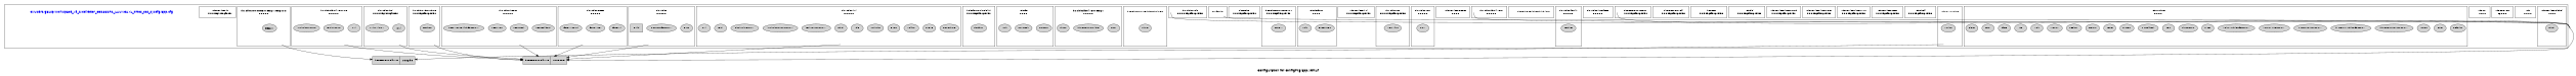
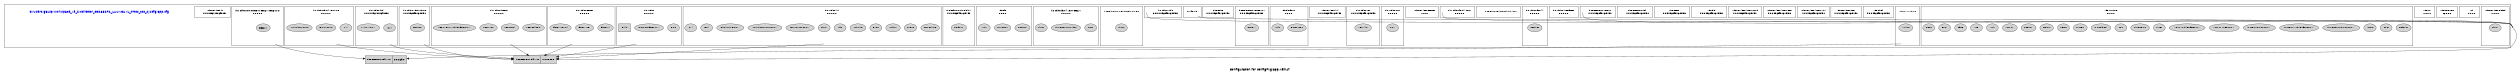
  digraph {
    compound=true
    concentrate=true
    fontname="DejaVu Sans"
    label="\nConfiguration for configPkg/app.xem4f"
    rankdir=TB
    ranksep=".50 equally"
    node [font=Helvetica fontcolor=black fontname="DejaVu Sans" fontsize=10 style=filled]
    edge [fontname="DejaVu Sans" style=invis]
    n1 [color=white label="xdc.services.global\n1,0,0,0" shape=box style=""]
    n2 [fillcolor=lightgray label=Clock]
    xdc_services_global__bot [shape=point style=invis]
    n4 [color=white label="xdc\n1,1,1,0" shape=box style=""]
    xdc__bot [shape=point style=invis]
    n6 [color=white label="xdc.corevers\n16,0,2,0" shape=box style=""]
    n7 [color=white label="xdc.rov\n1,0,1,0" shape=box style=""]
    xdc_rov__bot [shape=point style=invis]
    n9 [color=white label="xdc.runtime\n2,1,0,0" shape=box style=""]
    n10 [fillcolor=lightgray label=Assert]
    n11 [fillcolor=lightgray label=Core]
    n12 [fillcolor=lightgray label=Defaults]
    n13 [fillcolor=lightgray label=Diags]
    n14 [fillcolor=lightgray label=Error]
    n15 [fillcolor=lightgray label=Gate]
    n16 [fillcolor=lightgray label=Log]
    n17 [fillcolor=lightgray label=Main]
    n18 [fillcolor=lightgray label=Memory]
    n19 [fillcolor=lightgray label=Registry]
    n20 [fillcolor=lightgray label=Startup]
    n21 [fillcolor=lightgray label=Reset]
    n22 [fillcolor=lightgray label=System]
    n23 [fillcolor=lightgray label=SysCallback]
    n24 [fillcolor=lightgray label=Text]
    n25 [fillcolor=lightgray label=Timestamp]
    n26 [fillcolor=lightgray label=Types]
    n27 [fillcolor=lightgray label=Main_Module_GateProxy]
    n28 [fillcolor=lightgray label=Memory_HeapProxy]
    n29 [fillcolor=lightgray label=System_SupportProxy]
    n30 [fillcolor=lightgray label=System_Module_GateProxy]
    n31 [fillcolor=lightgray label=Timestamp_SupportProxy]
    xdc_runtime__bot [shape=point style=invis]
    n33 [color=white label="xdc.rov.runtime\n" shape=box style=""]
    n34 [fillcolor=lightgray label=Monitor]
    xdc_rov_runtime__bot [shape=point style=invis]
    n36 [color=white label="xdc.shelf\n1,0,0,1568934643750" shape=box style=""]
    n37 [color=white label="xdc.services.spec\n1,0,0,1568934643750" shape=box style=""]
    n38 [color=white label="xdc.services.intern.xsr\n1,0,0,1568934643750" shape=box style=""]
    n39 [color=white label="xdc.services.intern.gen\n1,0,0,1568934643750" shape=box style=""]
    n40 [color=white label="xdc.services.intern.cmd\n1,0,0,1568934643750" shape=box style=""]
    n41 [color=white label="xdc.bld\n1,0,2,1568934643750" shape=box style=""]
    xdc_bld__bot [shape=point style=invis]
    n43 [color=white label="ti.targets\n1,0,3,1568934643750" shape=box style=""]
    ti_targets__bot [shape=point style=invis]
    n45 [color=white label="ti.targets.arm.elf\n1,0,0,1568934643750" shape=box style=""]
    ti_targets_arm_elf__bot [shape=point style=invis]
    n47 [color=white label="ti.targets.arm.rtsarm\n1,0,0,1568934643750" shape=box style=""]
    ti_targets_arm_rtsarm__bot [shape=point style=invis]
    n49 [color=white label="ti.sysbios.interfaces\n2,0,0,0,0" shape=box style=""]
    n50 [color=white label="ti.sysbios.family\n2,0,0,0,0" shape=box style=""]
    n51 [fillcolor=lightgray label=Settings]
    ti_sysbios_family__bot [shape=point style=invis]
    n53 [color=white label="ti.catalog.peripherals.hdvicp2\n" shape=box style=""]
    ti_catalog_peripherals_hdvicp2__bot [shape=point style=invis]
    n55 [color=white label="ti.sysbios.family.arm\n2,0,0,0,0" shape=box style=""]
    ti_sysbios_family_arm__bot [shape=point style=invis]
    n57 [color=white label="xdc.services.getset\n1,0,0,0" shape=box style=""]
    xdc_services_getset__bot [shape=point style=invis]
    n59 [color=white label="ti.sysbios.rom\n1,0,0,0,0" shape=box style=""]
    n60 [fillcolor=lightgray label=ROM]
    ti_sysbios_rom__bot [shape=point style=invis]
    n62 [color=white label="ti.sysbios.rts\n2,0,0,0,1568934643750" shape=box style=""]
    n63 [fillcolor=lightgray label=MemAlloc]
    ti_sysbios_rts__bot [shape=point style=invis]
    n65 [color=white label="xdc.services.knl\n1,0,0,1568934643750" shape=box style=""]
    xdc_runtime_knl__bot [shape=point style=invis]
    n67 [color=white label="xdc.platform\n1,0,1,0" shape=box style=""]
    n68 [fillcolor=lightgray label=ExeContext]
    n69 [fillcolor=lightgray label=Utils]
    xdc_platform__bot [shape=point style=invis]
    n71 [color=white label="ti.catalog.arm.cortexm4\n1,0,0,1568934643750" shape=box style=""]
    n72 [fillcolor=lightgray label=CC13xx]
    ti_catalog_arm_cortexm4__bot [shape=point style=invis]
    n74 [color=white label="ti.catalog\n1,0,0,1568934643750" shape=box style=""]
    n75 [color=white label="ti.catalog.arm.peripherals.timers\n" shape=box style=""]
    n76 [fillcolor=lightgray label=Timer]
    ti_catalog_arm_peripherals_timers__bot [shape=point style=invis]
    n78 [color=white label="ti.sysbios.family.arm.cc26xx\n1,0,0,0,0" shape=box style=""]
    n79 [fillcolor=lightgray label=Boot]
    n80 [fillcolor=lightgray label=Timer]
    n81 [fillcolor=lightgray label=TimestampProvider]
    ti_sysbios_family_arm_cc26xx__bot [shape=point style=invis]
    n83 [color=white label="xdc.cfg\n1,0,2,0" shape=box style=""]
    n84 [fillcolor=lightgray label=Program]
    n85 [fillcolor=lightgray label=Main]
    n86 [fillcolor=lightgray label=SourceDir]
    xdc_cfg__bot [shape=point style=invis]
    n88 [color=white label="ti.platforms.simplelink\n1,0,0,1568934643750" shape=box style=""]
    n89 [fillcolor=lightgray label=Platform]
    ti_platforms_simplelink__bot [shape=point style=invis]
    n91 [color=white label="ti.sysbios.hal\n2,0,0,0,1567010690054" shape=box style=""]
    n92 [fillcolor=lightgray label=Hwi]
    n93 [fillcolor=lightgray label=Hwi_HwiProxy]
    ti_sysbios_hal__bot [shape=point style=invis]
    n95 [color=white label="ti.sysbios.family.arm.m3\n2,0,0,0,0" shape=box style=""]
    n96 [fillcolor=lightgray label=Hwi]
    n97 [fillcolor=lightgray label=IntrinsicsSupport]
    n98 [fillcolor=lightgray label=TaskSupport]
    ti_sysbios_family_arm_m3__bot [shape=point style=invis]
    n100 [color=white label="ti.sysbios.knl\n2,0,0,0,0" shape=box style=""]
    n101 [fillcolor=lightgray label=Clock]
    n102 [fillcolor=lightgray label=Idle]
    n103 [fillcolor=lightgray label=Intrinsics]
    n104 [fillcolor=lightgray label=Event]
    n105 [fillcolor=lightgray label=Mailbox]
    n106 [fillcolor=lightgray label=Queue]
    n107 [fillcolor=lightgray label=Semaphore]
    n108 [fillcolor=lightgray label=Swi]
    n109 [fillcolor=lightgray label=Task]
    n110 [fillcolor=lightgray label=Clock_TimerProxy]
    n111 [fillcolor=lightgray label=Intrinsics_SupportProxy]
    n112 [fillcolor=lightgray label=Task_SupportProxy]
    ti_sysbios_knl__bot [shape=point style=invis]
    n114 [color=white label="ti.sysbios\n2,0,0,0,0" shape=box style=""]
    n115 [fillcolor=lightgray label=BIOS]
    n116 [fillcolor=lightgray label=Build shape=box]
    n117 [fillcolor=lightgray label=BIOS_RtsGateProxy]
    ti_sysbios__bot [shape=point style=invis]
    n119 [color=white label="ti.sysbios.gates\n2,0,0,0,0" shape=box style=""]
    n120 [fillcolor=lightgray label=GateHwi]
    n121 [fillcolor=lightgray label=GateMutexPri]
    n122 [fillcolor=lightgray label=GateMutex]
    ti_sysbios_gates__bot [shape=point style=invis]
    n124 [color=white label="ti.sysbios.heaps\n2,0,0,0,0" shape=box style=""]
    n125 [fillcolor=lightgray label=HeapMem]
    n126 [fillcolor=lightgray label=HeapTrack]
    n127 [fillcolor=lightgray label=HeapCallback]
-   n128 [fillcolor=lightgray label=HeapMem_Build_GateProxy]
+   n128 [fillcolor=lightgray label=HeapMem_Module_GateProxy]
    ti_sysbios_heaps__bot [shape=point style=invis]
    n130 [color=white label="ti.sysbios.rom.cortexm.cc26xx.cc26x2v2\n1,0,0,0,0" shape=box style=""]
    n131 [fillcolor=lightgray label=CC26xx]
    ti_sysbios_rom_cortexm_cc26xx_cc26x2v2__bot [shape=point style=invis]
    n133 [color=white label="ti.sysbios.xdcruntime\n1,0,0,1568934643750" shape=box style=""]
    n134 [fillcolor=lightgray label=Settings]
    ti_sysbios_xdcruntime__bot [shape=point style=invis]
    n136 [color=white label="ti.sysbios.utils\n2,0,0,0,1568934643750" shape=box style=""]
    ti_sysbios_utils__bot [shape=point style=invis]
    n138 [color=white label="configPkg\n" shape=box style=""]
    n139 [color=white label="xdc.services.io\n1,0,0,1567010690054" shape=box style=""]
    xdc_services_io__bot [shape=point style=invis]
    n141 [color=white fontcolor=blue fontsize=14 label="C:/Users/gausp/workspace_v9_2/collector_CC1352R1_LAUNCHXL_tirtos_ccs_syscfg/app.cfg" style=""]
    n142 [fillcolor=lightgrey label="ti.targets.arm.elf.M4F|1,0,16.9,0" shape=record]
    n143 [fillcolor=lightgrey label="ti.targets.arm.elf.M4F|1,0,18.12,3" shape=record]
    subgraph cluster_1 {
      label=""
      n141
      subgraph cluster_2 {
        label=""
        n1
        n2
        xdc_services_global__bot
      }
      subgraph cluster_3 {
        label=""
        n4
        xdc__bot
      }
      subgraph cluster_4 {
        label=""
        n6
      }
      subgraph cluster_5 {
        label=""
        n7
        xdc_rov__bot
      }
      subgraph cluster_6 {
        label=""
        n9
        n10
        n11
        n12
        n13
        n14
        n15
        n16
        n17
        n18
        n19
        n20
        n21
        n22
        n23
        n24
        n25
        n26
        n27
        n28
        n29
        n30
        n31
        xdc_runtime__bot
      }
      subgraph cluster_7 {
        label=""
        n33
        n34
        xdc_rov_runtime__bot
      }
      subgraph cluster_8 {
        label=""
        n36
      }
      subgraph cluster_9 {
        label=""
        n37
      }
      subgraph cluster_10 {
        label=""
        n38
      }
      subgraph cluster_11 {
        label=""
        n39
      }
      subgraph cluster_12 {
        label=""
        n40
      }
      subgraph cluster_13 {
        label=""
        n41
        xdc_bld__bot
      }
      subgraph cluster_14 {
        label=""
        n43
        ti_targets__bot
      }
      subgraph cluster_15 {
        label=""
        n45
        ti_targets_arm_elf__bot
      }
      subgraph cluster_16 {
        label=""
        n47
        ti_targets_arm_rtsarm__bot
      }
      subgraph cluster_17 {
        label=""
        n49
      }
      subgraph cluster_18 {
        label=""
        n50
        n51
        ti_sysbios_family__bot
      }
      subgraph cluster_19 {
        label=""
        n53
        ti_catalog_peripherals_hdvicp2__bot
      }
      subgraph cluster_20 {
        label=""
        n55
        ti_sysbios_family_arm__bot
      }
      subgraph cluster_21 {
        label=""
        n57
        xdc_services_getset__bot
      }
      subgraph cluster_22 {
        label=""
        n59
        n60
        ti_sysbios_rom__bot
      }
      subgraph cluster_23 {
        label=""
        n62
        n63
        ti_sysbios_rts__bot
      }
      subgraph cluster_24 {
        label=""
        n65
        xdc_runtime_knl__bot
      }
      subgraph cluster_25 {
        label=""
        n67
        n68
        n69
        xdc_platform__bot
      }
      subgraph cluster_26 {
        label=""
        n71
        n72
        ti_catalog_arm_cortexm4__bot
      }
      subgraph cluster_27 {
        label=""
        n74
      }
      subgraph cluster_28 {
        label=""
        n75
        n76
        ti_catalog_arm_peripherals_timers__bot
      }
      subgraph cluster_29 {
        label=""
        n78
        n79
        n80
        n81
        ti_sysbios_family_arm_cc26xx__bot
      }
      subgraph cluster_30 {
        label=""
        n83
        n84
        n85
        n86
        xdc_cfg__bot
      }
      subgraph cluster_31 {
        label=""
        n88
        n89
        ti_platforms_simplelink__bot
      }
      subgraph cluster_32 {
        label=""
        n91
        n92
        n93
        ti_sysbios_hal__bot
      }
      subgraph cluster_33 {
        label=""
        n95
        n96
        n97
        n98
        ti_sysbios_family_arm_m3__bot
      }
      subgraph cluster_34 {
        label=""
        n100
        n101
        n102
        n103
        n104
        n105
        n106
        n107
        n108
        n109
        n110
        n111
        n112
        ti_sysbios_knl__bot
      }
      subgraph cluster_35 {
        label=""
        n114
        n115
        n116
        n117
        ti_sysbios__bot
      }
      subgraph cluster_36 {
        label=""
        n119
        n120
        n121
        n122
        ti_sysbios_gates__bot
      }
      subgraph cluster_37 {
        label=""
        n124
        n125
        n126
        n127
        n128
        ti_sysbios_heaps__bot
      }
      subgraph cluster_38 {
        label=""
        n130
        n131
        ti_sysbios_rom_cortexm_cc26xx_cc26x2v2__bot
      }
      subgraph cluster_39 {
        label=""
        n133
        n134
        ti_sysbios_xdcruntime__bot
      }
      subgraph cluster_40 {
        label=""
        n136
        ti_sysbios_utils__bot
      }
      subgraph cluster_41 {
        label=""
        n138
      }
      subgraph cluster_42 {
        label=""
        n139
        xdc_services_io__bot
      }
    }
    n1 -> n2
    n2 -> xdc_services_global__bot
    n9 -> n10
    n9 -> n11
    n9 -> n12
    n9 -> n13
    n9 -> n14
    n9 -> n15
    n9 -> n16
    n9 -> n17
    n9 -> n18
    n9 -> n19
    n9 -> n20
    n9 -> n21
    n9 -> n22
    n9 -> n23
    n9 -> n24
    n9 -> n25
    n9 -> n26
    n9 -> n27
    n9 -> n28
    n9 -> n29
    n9 -> n30
    n9 -> n31
    n10 -> xdc_runtime__bot
    n11 -> xdc_runtime__bot
    n12 -> xdc_runtime__bot
    n13 -> xdc_runtime__bot
    n14 -> xdc_runtime__bot
    n15 -> xdc_runtime__bot
    n16 -> xdc_runtime__bot
    n17 -> xdc_runtime__bot
    n18 -> xdc_runtime__bot
    n19 -> xdc_runtime__bot
    n20 -> xdc_runtime__bot
    n21 -> xdc_runtime__bot
    n22 -> xdc_runtime__bot
    n23 -> xdc_runtime__bot
    n24 -> xdc_runtime__bot
    n25 -> xdc_runtime__bot
    n26 -> xdc_runtime__bot
    n27 -> xdc_runtime__bot
    n28 -> xdc_runtime__bot
    n29 -> xdc_runtime__bot
    n30 -> xdc_runtime__bot
    n31 -> xdc_runtime__bot
    n33 -> n34
    n34 -> xdc_rov_runtime__bot
    xdc_rov_runtime__bot -> n142 [style=""]
    ti_targets_arm_rtsarm__bot -> n143 [style=""]
    n50 -> n51
    n51 -> ti_sysbios_family__bot
    ti_sysbios_family_arm__bot -> n143 [style=""]
    n59 -> n60
    n60 -> ti_sysbios_rom__bot
    n62 -> n63
    n63 -> ti_sysbios_rts__bot
    n67 -> n68
    n67 -> n69
    n68 -> xdc_platform__bot
    n69 -> xdc_platform__bot
    n71 -> n72
    n72 -> ti_catalog_arm_cortexm4__bot
    n75 -> n76
    n76 -> ti_catalog_arm_peripherals_timers__bot
    n78 -> n79
    n78 -> n80
    n78 -> n81
    n79 -> ti_sysbios_family_arm_cc26xx__bot
    n80 -> ti_sysbios_family_arm_cc26xx__bot
    n81 -> ti_sysbios_family_arm_cc26xx__bot
    n83 -> n84
    n83 -> n85
    n83 -> n86
    n84 -> xdc_cfg__bot
    n85 -> xdc_cfg__bot
    n86 -> xdc_cfg__bot
    n88 -> n89
    n89 -> ti_platforms_simplelink__bot
    n91 -> n92
    n91 -> n93
    n92 -> ti_sysbios_hal__bot
    n93 -> ti_sysbios_hal__bot
    ti_sysbios_hal__bot -> n143 [style=""]
    n95 -> n96
    n95 -> n97
    n95 -> n98
    n96 -> ti_sysbios_family_arm_m3__bot
    n97 -> ti_sysbios_family_arm_m3__bot
    n98 -> ti_sysbios_family_arm_m3__bot
    ti_sysbios_family_arm_m3__bot -> n143 [style=""]
    n100 -> n101
    n100 -> n102
    n100 -> n103
    n100 -> n104
    n100 -> n105
    n100 -> n106
    n100 -> n107
    n100 -> n108
    n100 -> n109
    n100 -> n110
    n100 -> n111
    n100 -> n112
    n101 -> ti_sysbios_knl__bot
    n102 -> ti_sysbios_knl__bot
    n103 -> ti_sysbios_knl__bot
    n104 -> ti_sysbios_knl__bot
    n105 -> ti_sysbios_knl__bot
    n106 -> ti_sysbios_knl__bot
    n107 -> ti_sysbios_knl__bot
    n108 -> ti_sysbios_knl__bot
    n109 -> ti_sysbios_knl__bot
    n110 -> ti_sysbios_knl__bot
    n111 -> ti_sysbios_knl__bot
    n112 -> ti_sysbios_knl__bot
    ti_sysbios_knl__bot -> n143 [style=""]
    n114 -> n115
    n114 -> n116
    n114 -> n117
    n115 -> ti_sysbios__bot
    n116 -> ti_sysbios__bot
    n117 -> ti_sysbios__bot
    ti_sysbios__bot -> n143 [style=""]
    n119 -> n120
    n119 -> n121
    n119 -> n122
    n120 -> ti_sysbios_gates__bot
    n121 -> ti_sysbios_gates__bot
    n122 -> ti_sysbios_gates__bot
    ti_sysbios_gates__bot -> n143 [style=""]
    n124 -> n125
    n124 -> n126
    n124 -> n127
    n124 -> n128
    n125 -> ti_sysbios_heaps__bot
    n126 -> ti_sysbios_heaps__bot
    n127 -> ti_sysbios_heaps__bot
    n128 -> ti_sysbios_heaps__bot
    ti_sysbios_heaps__bot -> n143 [style=""]
    n130 -> n131
    n131 -> ti_sysbios_rom_cortexm_cc26xx_cc26x2v2__bot
    ti_sysbios_rom_cortexm_cc26xx_cc26x2v2__bot -> n142 [style=""]
    n133 -> n134
    n134 -> ti_sysbios_xdcruntime__bot
    ti_sysbios_xdcruntime__bot -> n143 [style=""]
    ti_sysbios_utils__bot -> n143 [style=""]
    n138 -> n143 [style=""]
  }
